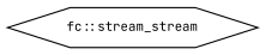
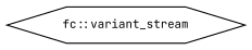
  digraph {
    rankdir=LR
    fontname="JetBrains Mono"
-   n1 [color=black fillcolor=white fontname="JetBrains Mono" fontsize=10 height=0.2 label="fc::stream_stream" shape=hexagon style=filled width=0.4]
+   n1 [color=black fillcolor=white fontname="JetBrains Mono" fontsize=10 height=0.2 label="fc::variant_stream" shape=hexagon style=filled width=0.4]
  }
